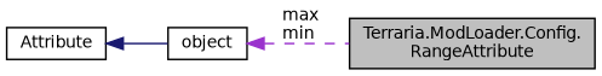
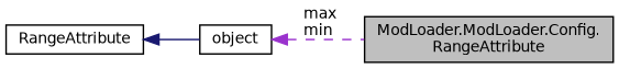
  digraph {
    rankdir=LR
    node [color=black fillcolor=white fontname=Helvetica fontsize=10 shape=record style=filled]
    edge [dir=back fontname=Helvetica fontsize=10 labelfontname=Helvetica labelfontsize=10]
-   n1 [fillcolor=grey75 fontcolor=black height=0.2 label="Terraria.ModLoader.Config.\lRangeAttribute" width=0.4]
-   n2 [height=0.2 label=Attribute width=0.4]
+   n1 [fillcolor=grey75 fontcolor=black height=0.2 label="ModLoader.ModLoader.Config.\lRangeAttribute" width=0.4]
+   n2 [height=0.2 label=RangeAttribute width=0.4]
    n3 [height=0.2 label=object width=0.4]
    n2 -> n3 [color=midnightblue style=solid]
    n3 -> n1 [color=darkorchid3 label=" max\nmin" style=dashed]
  }
